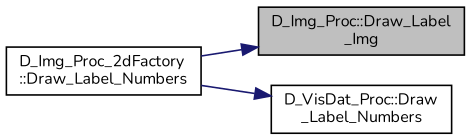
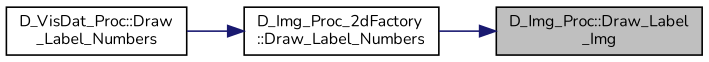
  digraph {
    fontname=Nunito
    rankdir=RL
    node [color=black fillcolor=white fontname=Nunito fontsize=10 shape=record style=filled]
    edge [color=midnightblue dir=back fontname=Nunito fontsize=10 labelfontname=Helvetica labelfontsize=10 style=solid]
    n1 [fillcolor=grey75 fontcolor=black height=0.2 label="D_Img_Proc::Draw_Label\l_Img" width=0.4]
    n2 [height=0.2 label="D_Img_Proc_2dFactory\l::Draw_Label_Numbers" width=0.4]
    n3 [height=0.2 label="D_VisDat_Proc::Draw\l_Label_Numbers" width=0.4]
    n1 -> n2
-   n3 -> n2
+   n2 -> n3
  }
